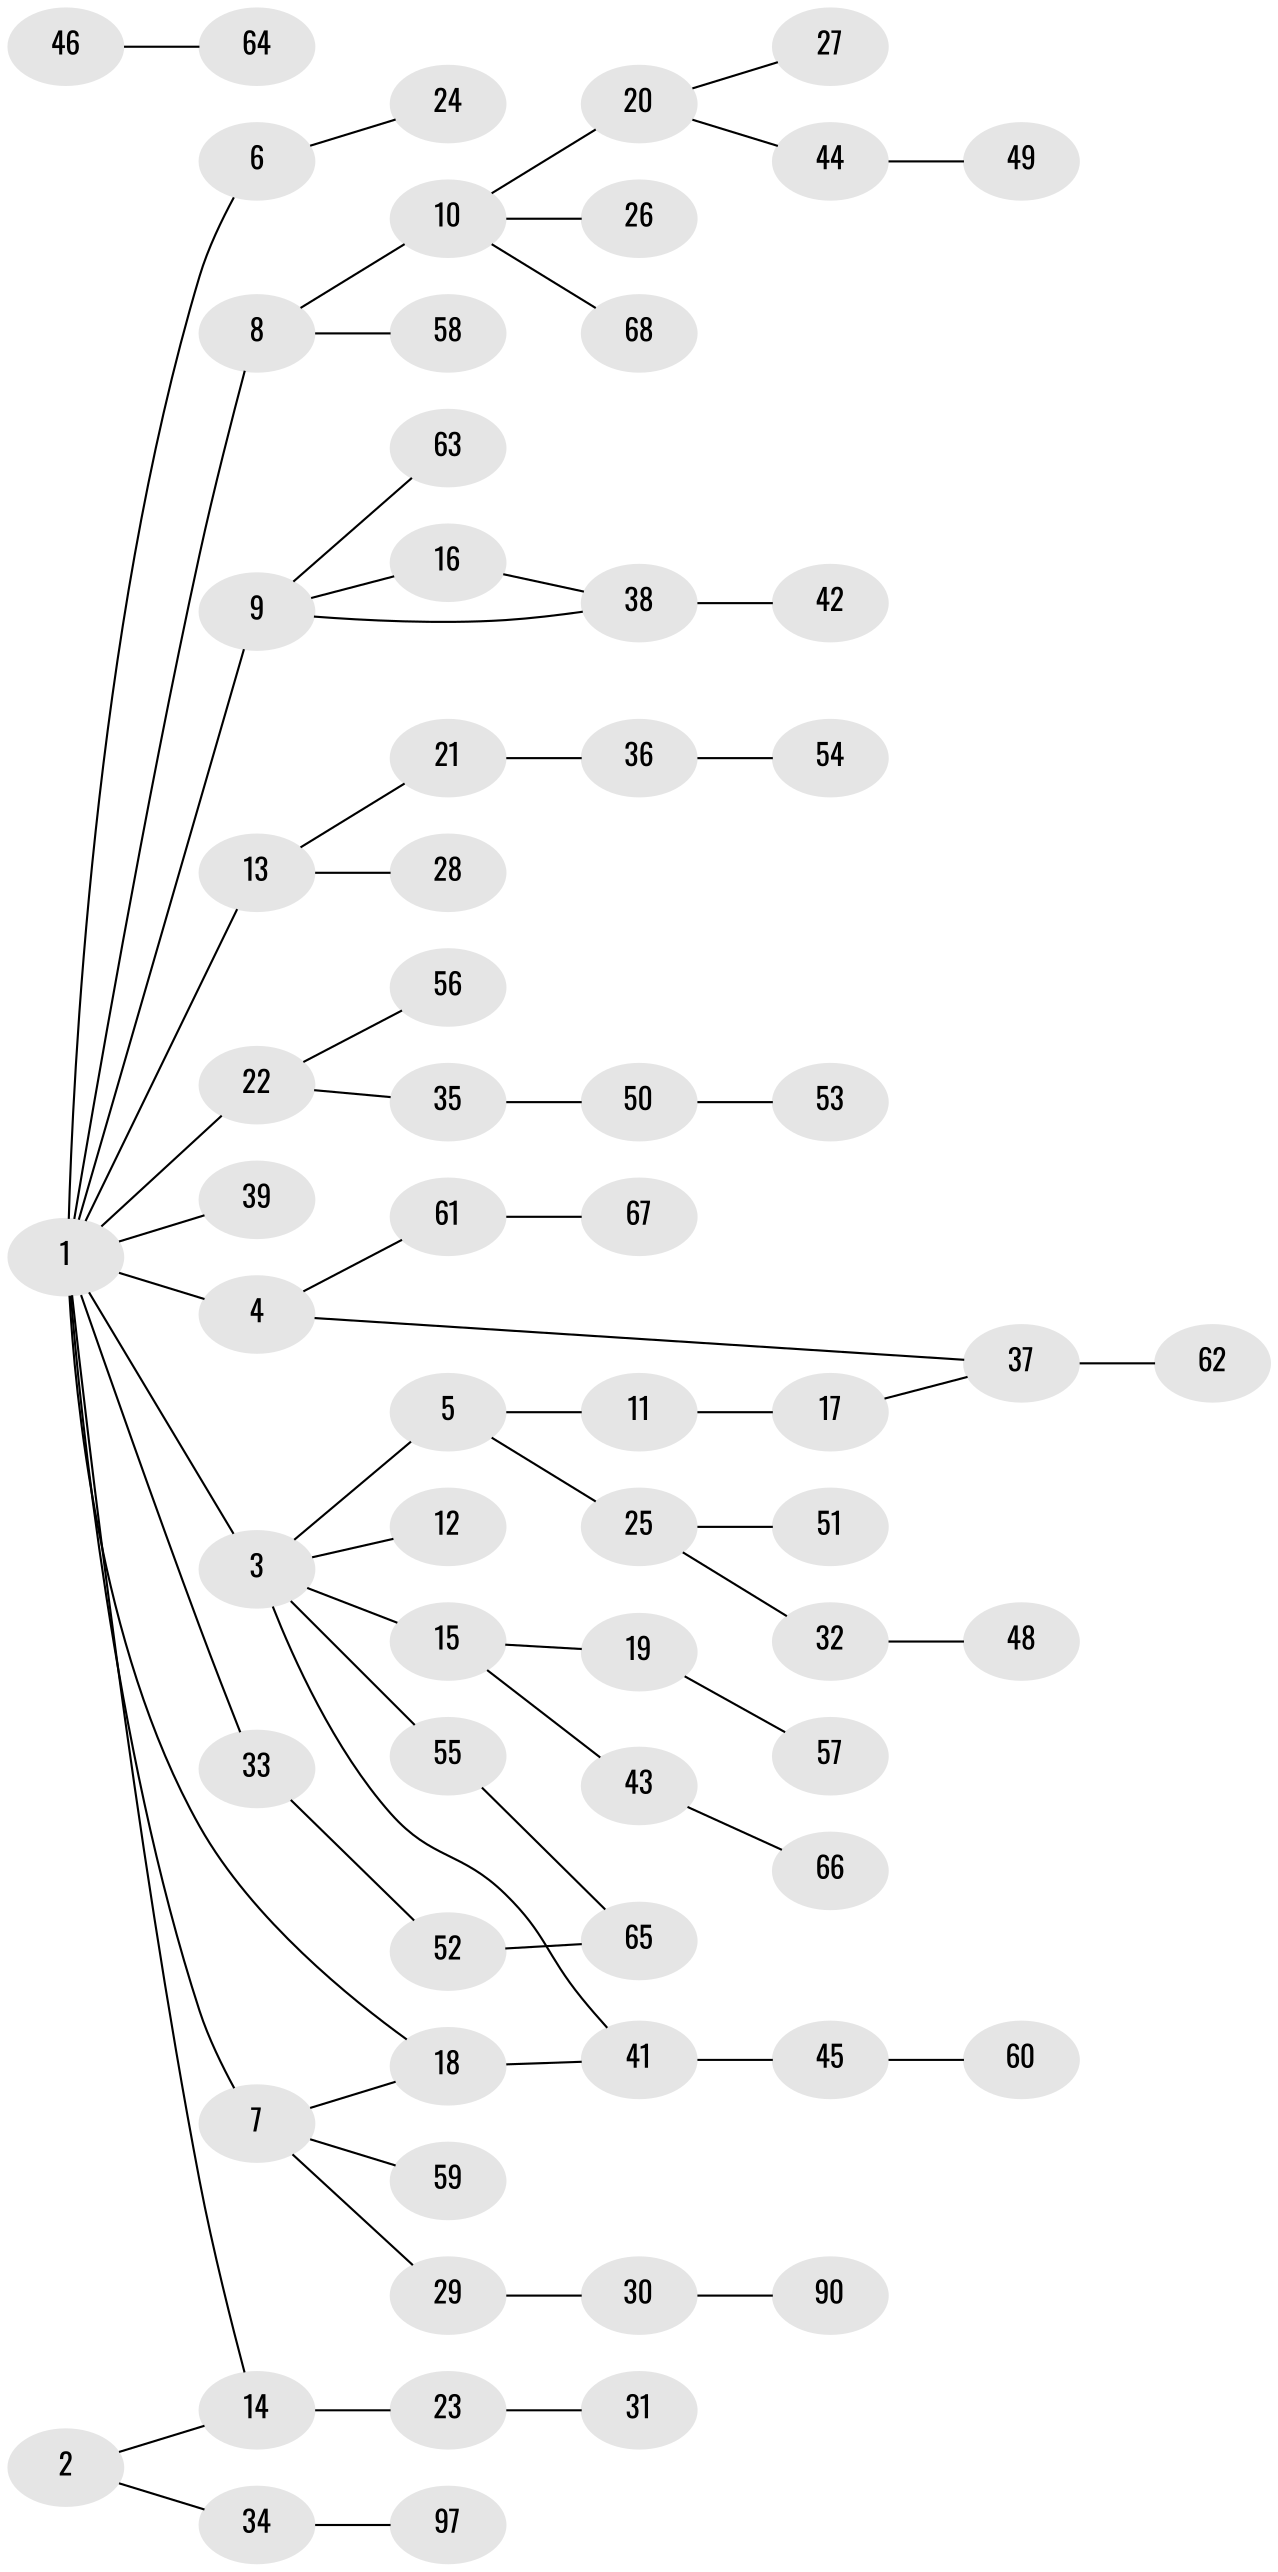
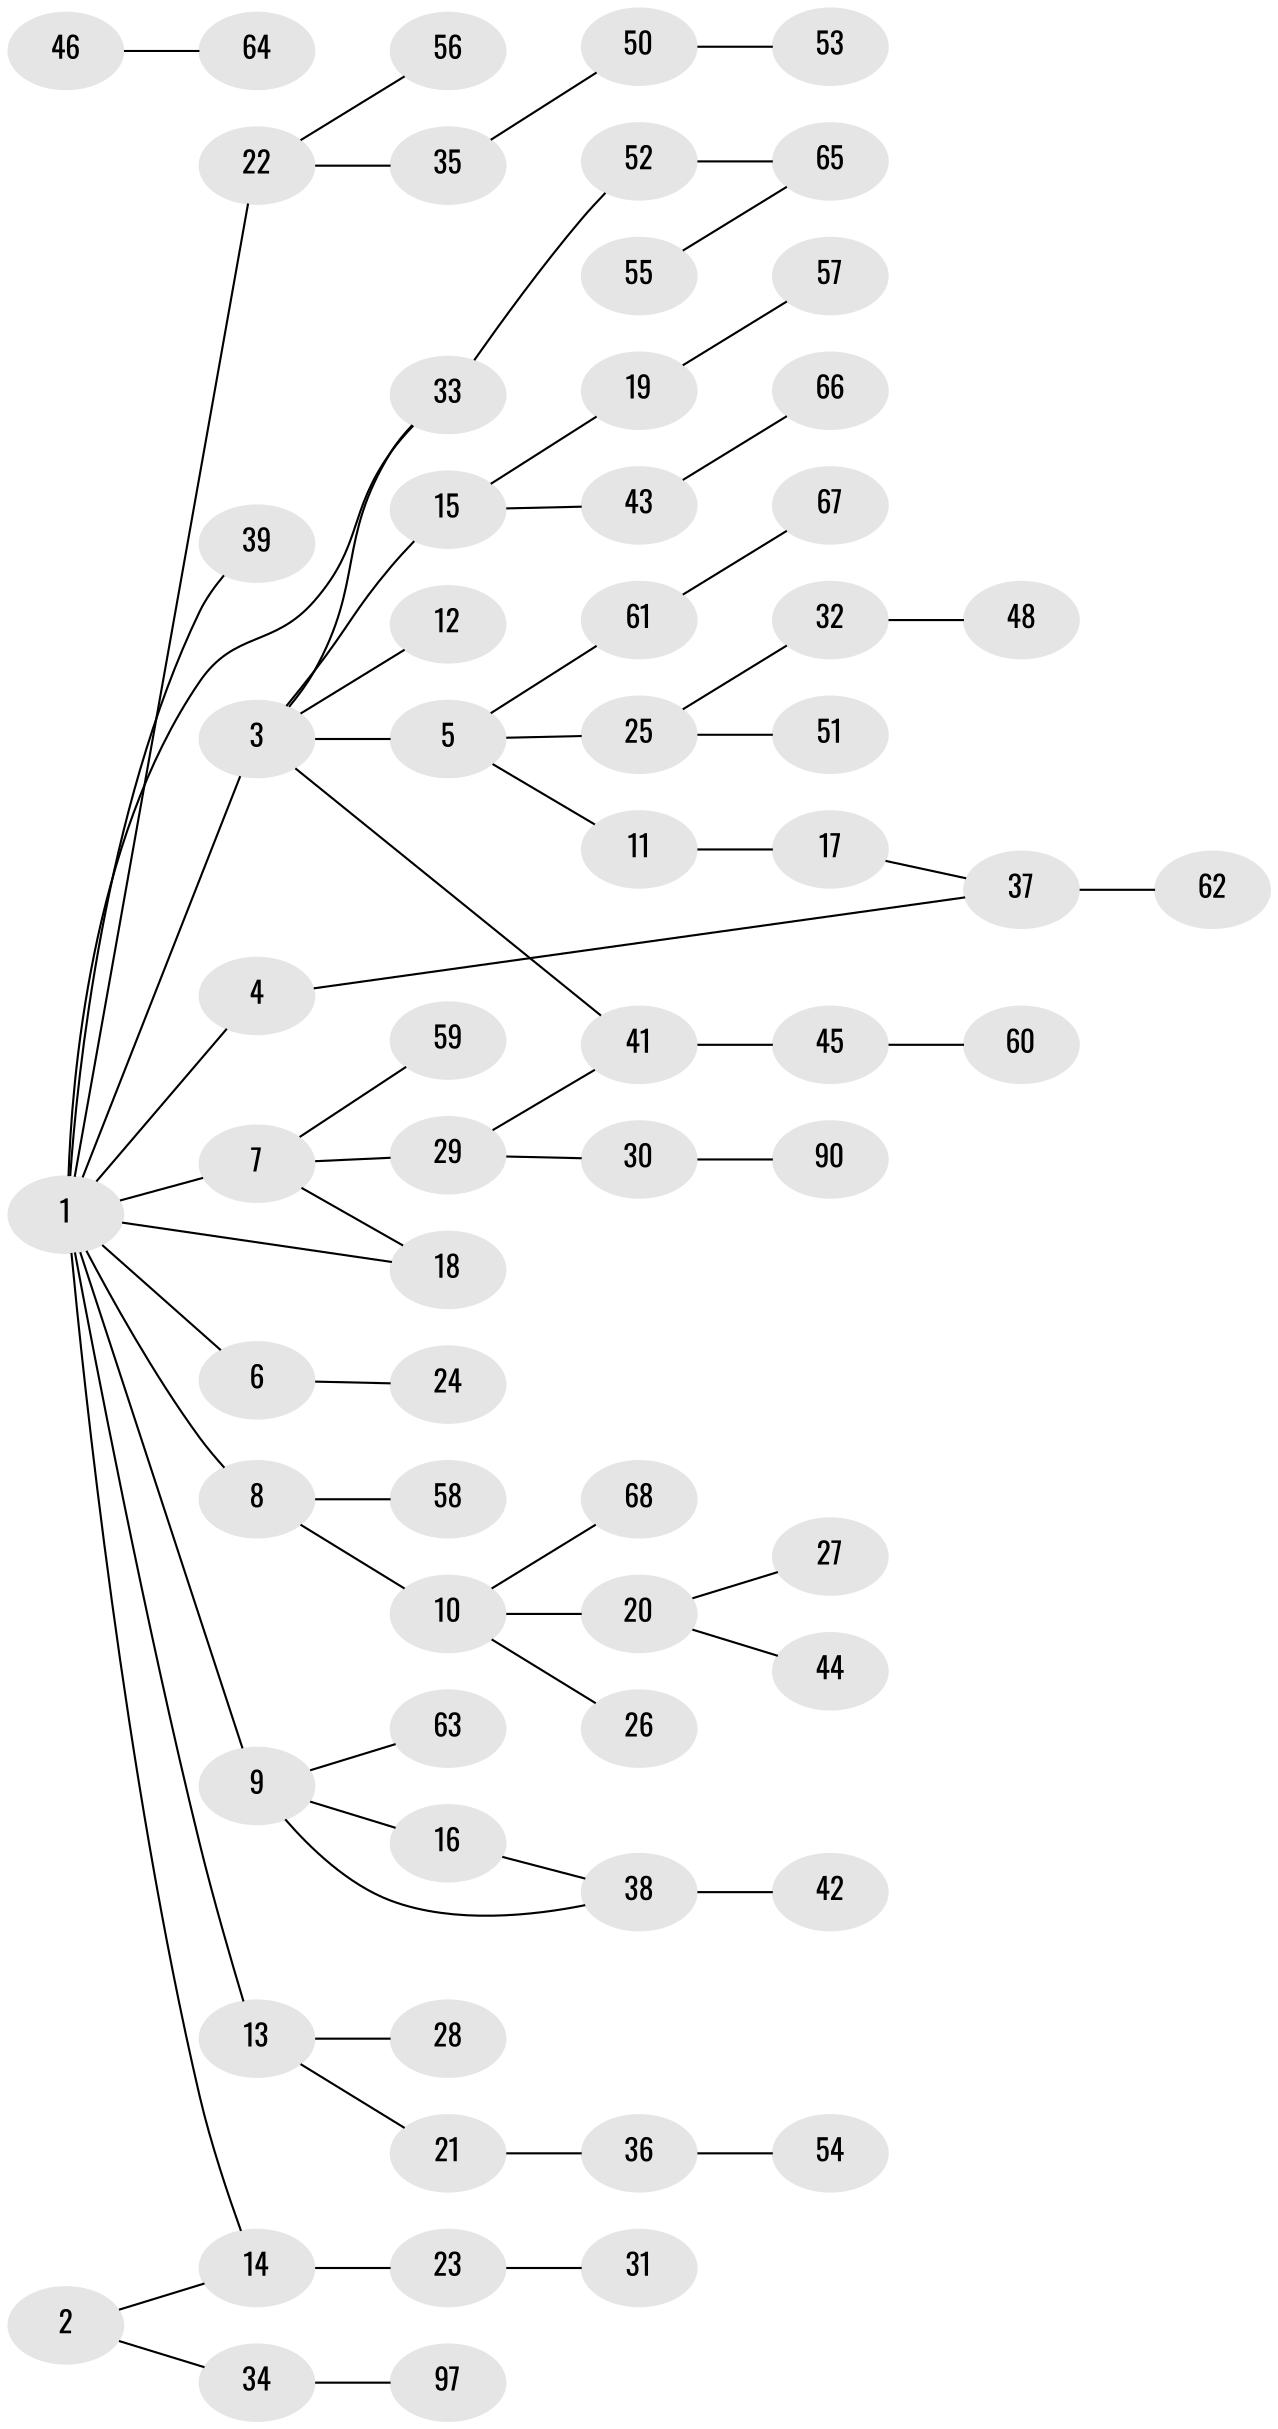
  graph {
    fontname=Oswald
    rankdir=LR
    node [color=gray90 fontname=Oswald style=filled]
    edge [fontname=Oswald]
    1
    3
    4
    6
    7
    8
    9
    13
    18
    22
    33
    39
    14
    2
    34
    5
    12
    15
    41
    55
    37
    61
    24
    29
    59
    10
    58
    16
    38
    63
    21
    28
    35
    56
    52
    23
    n37 [label=97]
    11
    25
    19
    43
    45
    65
    62
    67
    17
    32
    51
    46
    64
    30
    20
    26
    68
    42
    27
    44
    36
    31
    57
    66
-   49
    54
    50
    48
    n66 [label=90]
    53
    60
    1 -- 3
    1 -- 4
    1 -- 6
    1 -- 7
    1 -- 8
    1 -- 9
    1 -- 13
    1 -- 18
    1 -- 22
    1 -- 33
    1 -- 39
    1 -- 14
    3 -- 5
    3 -- 12
    3 -- 15
    3 -- 41
-   3 -- 55
+   3 -- 33
    4 -- 37
-   4 -- 61
+   5 -- 61
    6 -- 24
    7 -- 18
    7 -- 29
    7 -- 59
    8 -- 10
    8 -- 58
    9 -- 16
    9 -- 38
    9 -- 63
    13 -- 21
    13 -- 28
    22 -- 35
    22 -- 56
    33 -- 52
    14 -- 23
    2 -- 14
    2 -- 34
    34 -- n37
    5 -- 11
    5 -- 25
    15 -- 19
    15 -- 43
    41 -- 45
    55 -- 65
    37 -- 62
    61 -- 67
-   18 -- 41
+   29 -- 41
    29 -- 30
    10 -- 20
    10 -- 26
    10 -- 68
    16 -- 38
    38 -- 42
    21 -- 36
    35 -- 50
    52 -- 65
    23 -- 31
    11 -- 17
    25 -- 32
    25 -- 51
    19 -- 57
    43 -- 66
    45 -- 60
    17 -- 37
    32 -- 48
    46 -- 64
    30 -- n66
    20 -- 27
    20 -- 44
-   44 -- 49
    36 -- 54
    50 -- 53
  }
